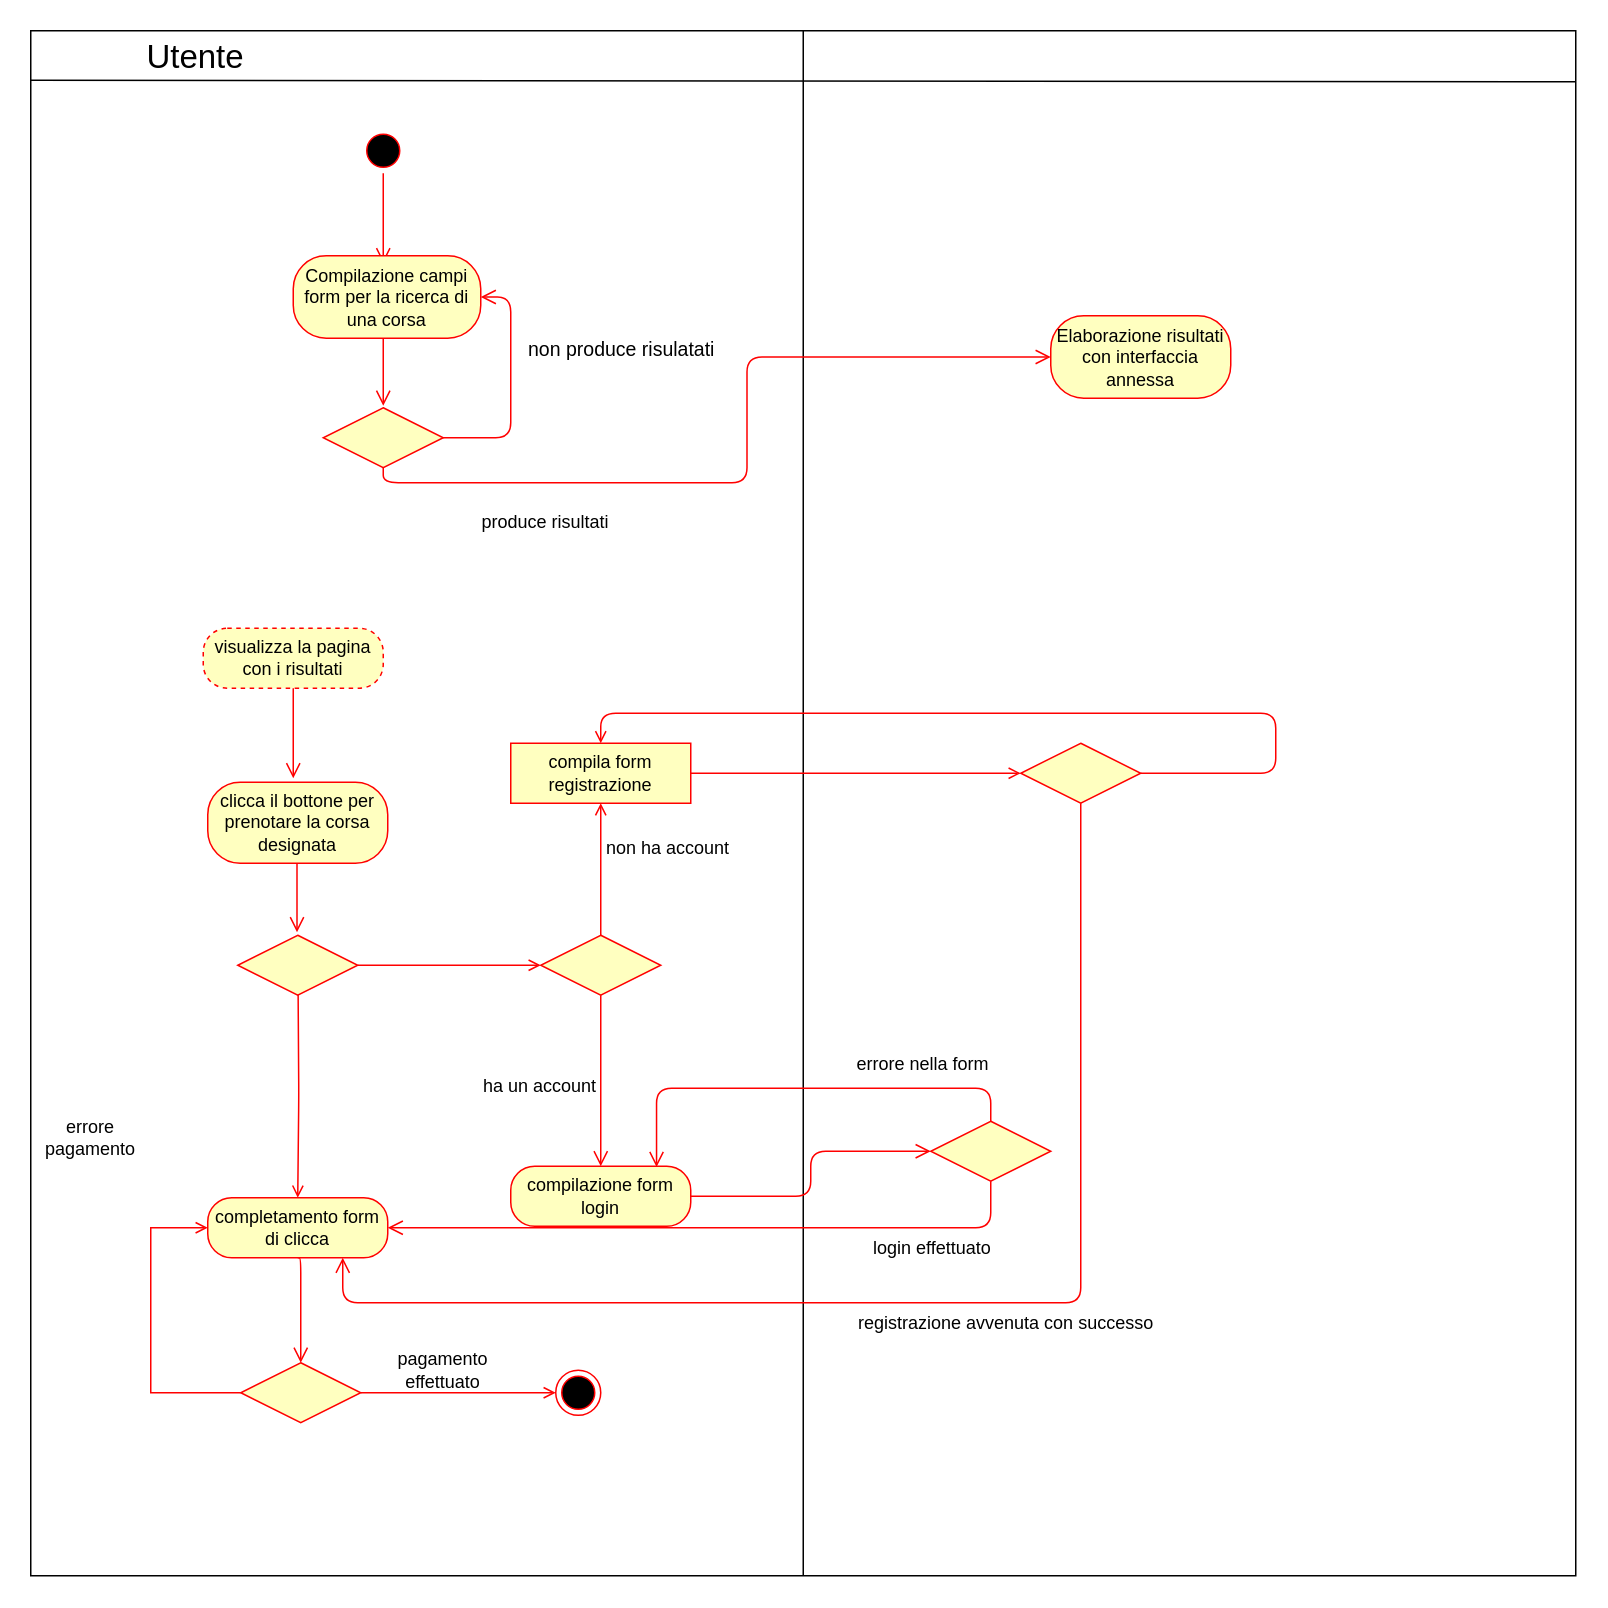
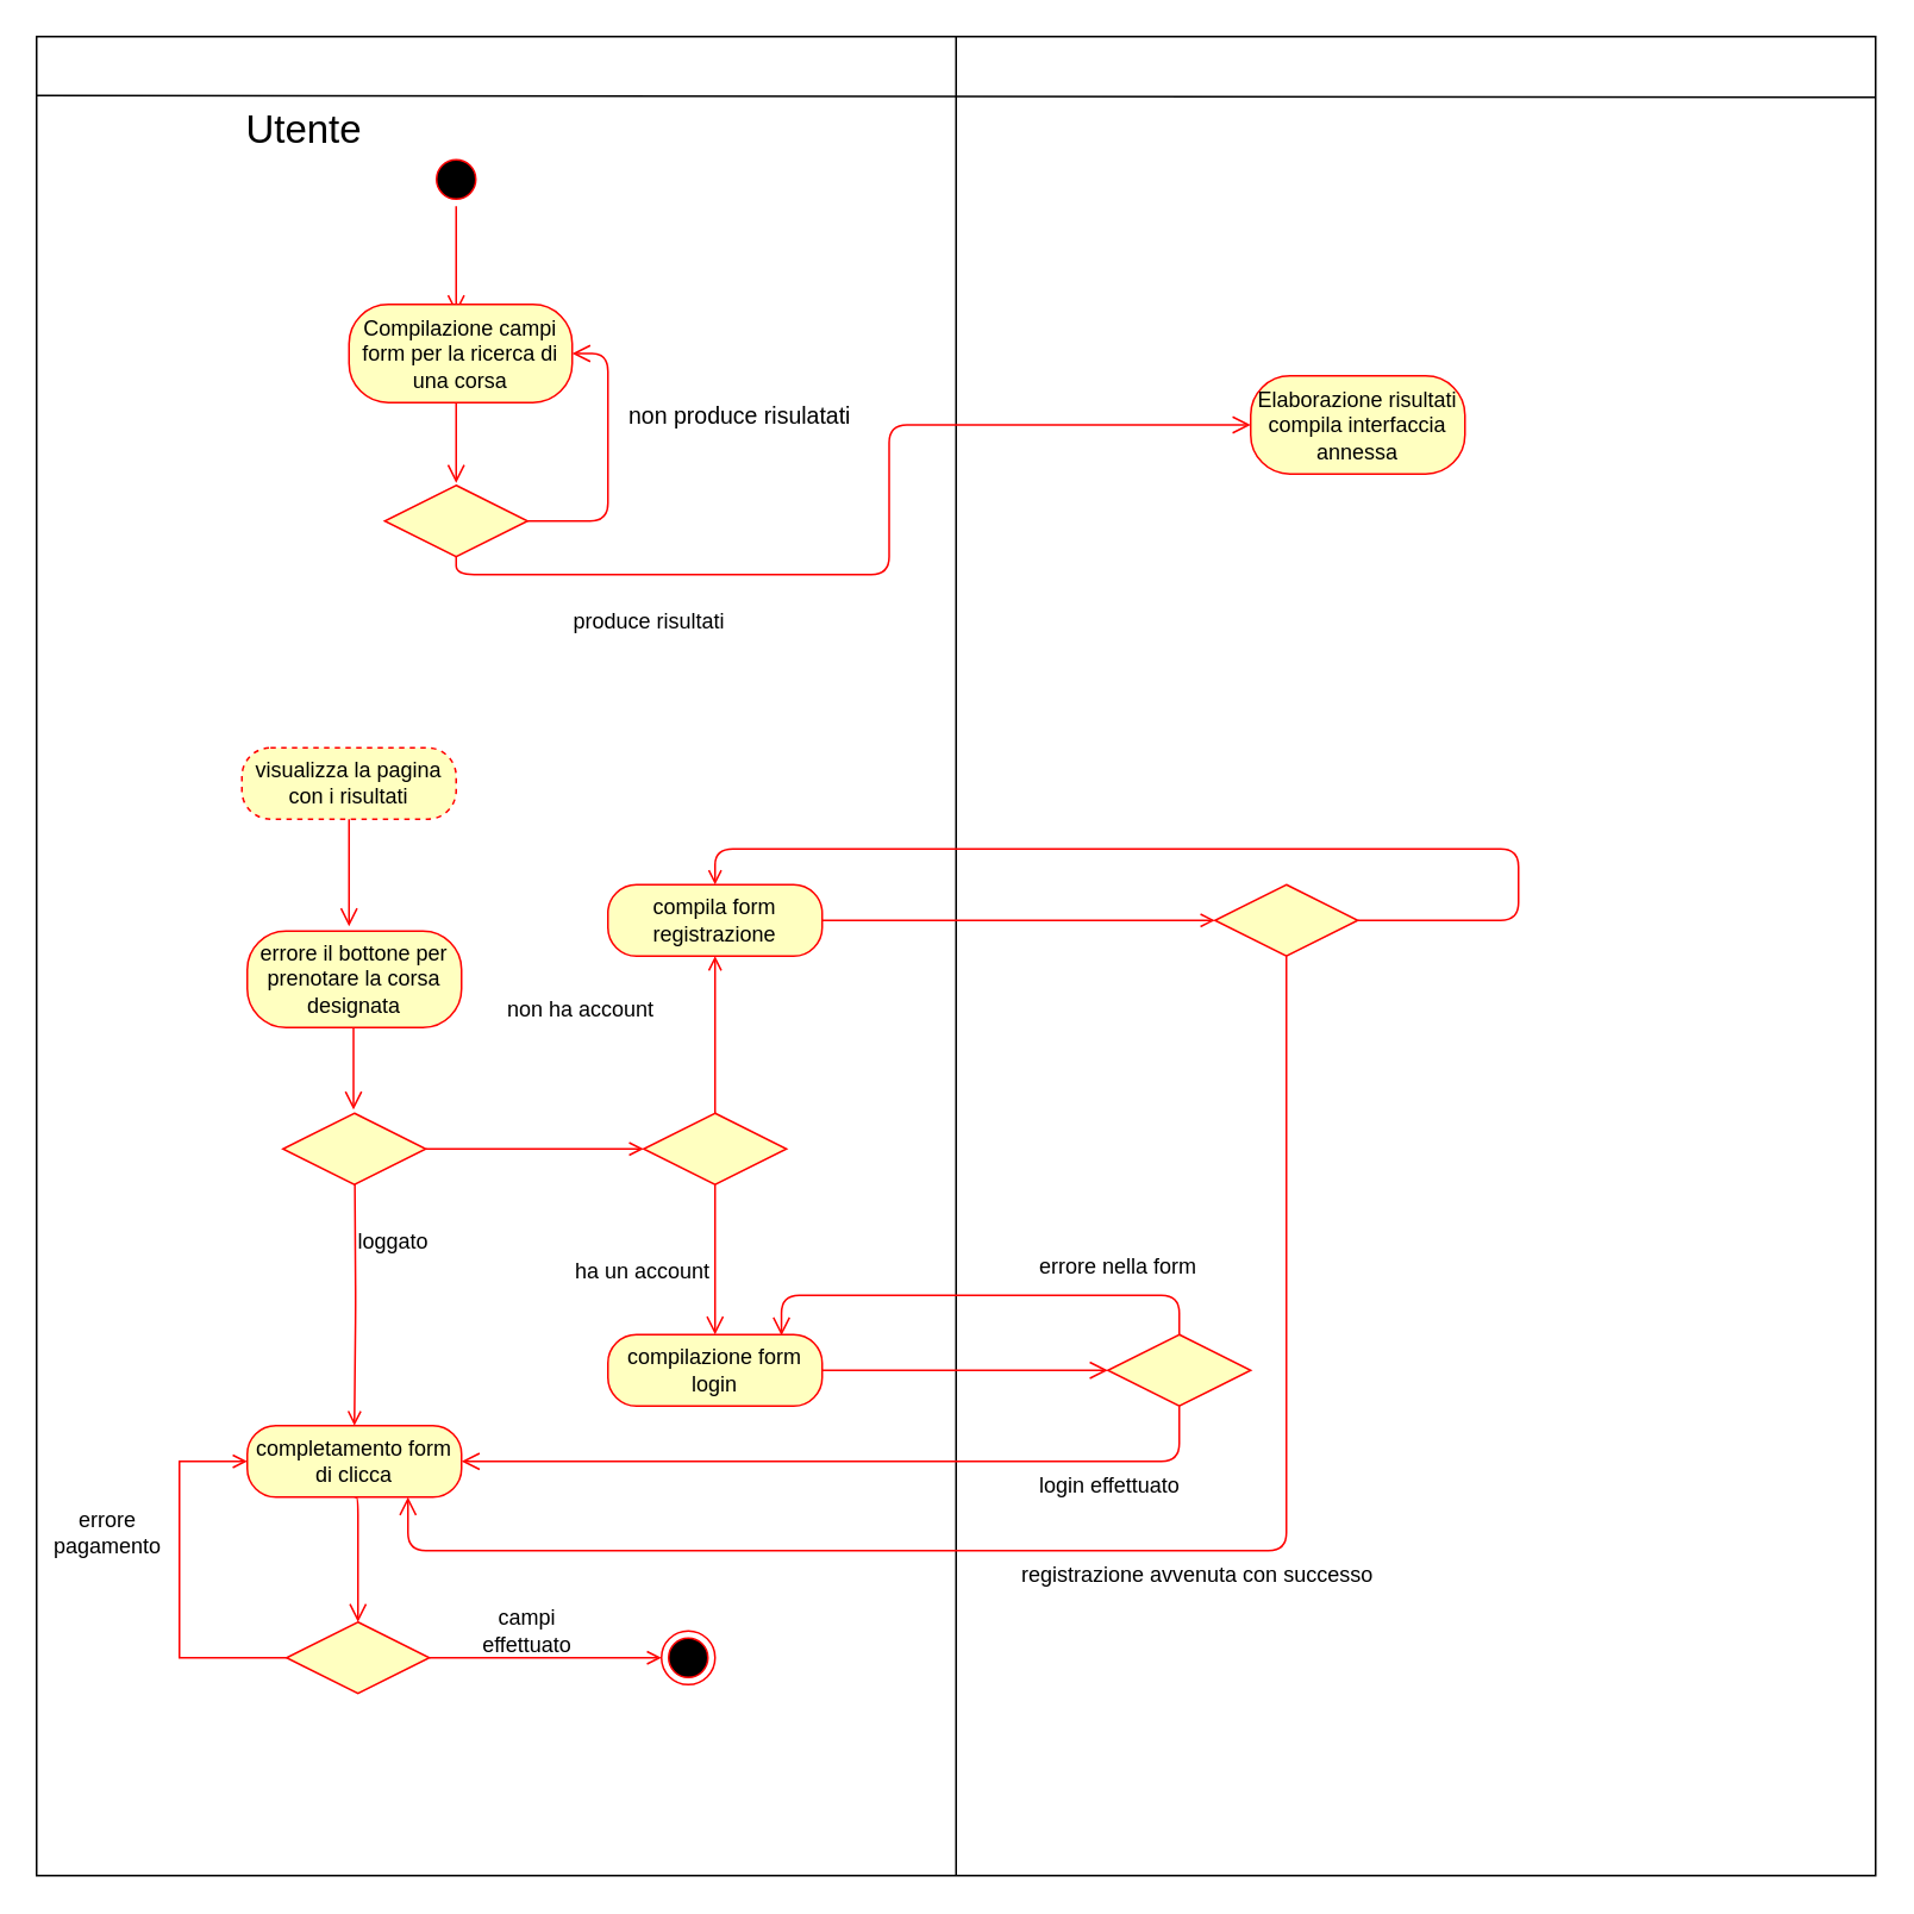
  <mxCell id="0" />
  <mxCell id="1" parent="0" />
  <mxCell id="2" value="" style="whiteSpace=wrap;html=1;aspect=fixed;noLabel=1;fontColor=none;" vertex="1" parent="1"><mxGeometry x="20" y="20" width="1030" height="1030" as="geometry" /></mxCell>
  <mxCell id="3" value="" style="endArrow=none;html=1;exitX=0;exitY=0.032;exitDx=0;exitDy=0;exitPerimeter=0;" edge="1" parent="1" source="2"><mxGeometry width="50" height="50" relative="1" as="geometry"><mxPoint x="30" y="54" as="sourcePoint" /><mxPoint x="1050" y="54" as="targetPoint" /></mxGeometry></mxCell>
- <mxCell id="4" value="Utente" style="text;html=1;strokeColor=none;fillColor=none;align=center;verticalAlign=middle;whiteSpace=wrap;rounded=0;fontSize=22;" vertex="1" parent="1"><mxGeometry x="110" y="28" width="40" height="20" as="geometry" /></mxCell>
+ <mxCell id="4" value="Utente" style="text;html=1;strokeColor=none;fillColor=none;align=center;verticalAlign=middle;whiteSpace=wrap;rounded=0;fontSize=22;" vertex="1" parent="1"><mxGeometry x="150" y="63" width="40" height="20" as="geometry" /></mxCell>
  <mxCell id="5" value="" style="endArrow=none;html=1;fontSize=22;entryX=0.5;entryY=1;entryDx=0;entryDy=0;exitX=0.5;exitY=0;exitDx=0;exitDy=0;" edge="1" parent="1" source="2" target="2"><mxGeometry width="50" height="50" relative="1" as="geometry"><mxPoint x="20" y="985" as="sourcePoint" /><mxPoint x="70" y="935" as="targetPoint" /></mxGeometry></mxCell>
  <mxCell id="6" value="" style="ellipse;html=1;shape=startState;fillColor=#000000;strokeColor=#ff0000;fontSize=22;fontColor=none;" vertex="1" parent="1"><mxGeometry x="240" y="85" width="30" height="30" as="geometry" /></mxCell>
  <mxCell id="7" value="" style="edgeStyle=orthogonalEdgeStyle;html=1;verticalAlign=bottom;endArrow=open;endSize=8;strokeColor=#ff0000;fontSize=22;fontColor=none;" edge="1" parent="1" source="6"><mxGeometry relative="1" as="geometry"><mxPoint x="255" y="175" as="targetPoint" /></mxGeometry></mxCell>
  <mxCell id="8" value="Compilazione campi form per la ricerca di una corsa" style="rounded=1;whiteSpace=wrap;html=1;arcSize=40;fontColor=#000000;fillColor=#ffffc0;strokeColor=#ff0000;" vertex="1" parent="1"><mxGeometry x="195" y="170" width="125" height="55" as="geometry" /></mxCell>
  <mxCell id="9" value="" style="edgeStyle=orthogonalEdgeStyle;html=1;verticalAlign=bottom;endArrow=open;endSize=8;strokeColor=#ff0000;fontSize=22;fontColor=none;" edge="1" parent="1" source="8"><mxGeometry relative="1" as="geometry"><mxPoint x="255" y="270" as="targetPoint" /><Array as="points"><mxPoint x="255" y="235" /><mxPoint x="255" y="235" /></Array></mxGeometry></mxCell>
  <mxCell id="10" value="" style="rhombus;whiteSpace=wrap;html=1;fillColor=#ffffc0;strokeColor=#ff0000;fontSize=22;fontColor=none;" vertex="1" parent="1"><mxGeometry x="215" y="271.333" width="80" height="40" as="geometry" /></mxCell>
  <mxCell id="11" value="non produce risulatati" style="edgeStyle=orthogonalEdgeStyle;html=1;align=left;verticalAlign=bottom;endArrow=open;endSize=8;strokeColor=#ff0000;fontSize=13;fontColor=none;entryX=1;entryY=0.5;entryDx=0;entryDy=0;" edge="1" parent="1" source="10" target="8"><mxGeometry x="0.176" y="-10" relative="1" as="geometry"><mxPoint x="395" y="291.333" as="targetPoint" /><Array as="points"><mxPoint x="340" y="292" /><mxPoint x="340" y="198" /></Array><mxPoint as="offset" /></mxGeometry></mxCell>
  <mxCell id="12" value="produce risultati" style="edgeStyle=orthogonalEdgeStyle;html=1;align=left;verticalAlign=top;endArrow=open;endSize=8;strokeColor=#ff0000;fontSize=12;fontColor=none;entryX=0;entryY=0.5;entryDx=0;entryDy=0;exitX=0.5;exitY=1;exitDx=0;exitDy=0;" edge="1" parent="1" source="10" target="13"><mxGeometry x="-0.724" y="-13" relative="1" as="geometry"><mxPoint x="255" y="371.333" as="targetPoint" /><mxPoint as="offset" /></mxGeometry></mxCell>
- <mxCell id="13" value="Elaborazione risultati con interfaccia annessa" style="rounded=1;whiteSpace=wrap;html=1;arcSize=40;fontColor=#000000;fillColor=#ffffc0;strokeColor=#ff0000;" vertex="1" parent="1"><mxGeometry x="700" y="210" width="120" height="55" as="geometry" /></mxCell>
+ <mxCell id="13" value="Elaborazione risultati compila interfaccia annessa" style="rounded=1;whiteSpace=wrap;html=1;arcSize=40;fontColor=#000000;fillColor=#ffffc0;strokeColor=#ff0000;" vertex="1" parent="1"><mxGeometry x="700" y="210" width="120" height="55" as="geometry" /></mxCell>
  <mxCell id="14" value="visualizza la pagina con i risultati" style="rounded=1;whiteSpace=wrap;html=1;arcSize=40;fontColor=#000000;fillColor=#ffffc0;strokeColor=#ff0000;dashed=1;" vertex="1" parent="1"><mxGeometry x="135" y="418.333" width="120" height="40" as="geometry" /></mxCell>
  <mxCell id="15" value="" style="edgeStyle=orthogonalEdgeStyle;html=1;verticalAlign=bottom;endArrow=open;endSize=8;strokeColor=#ff0000;fontSize=12;fontColor=none;" edge="1" parent="1" source="14"><mxGeometry relative="1" as="geometry"><mxPoint x="195" y="518.333" as="targetPoint" /></mxGeometry></mxCell>
- <mxCell id="16" value="clicca il bottone per prenotare la corsa designata" style="rounded=1;whiteSpace=wrap;html=1;arcSize=40;fontColor=#000000;fillColor=#ffffc0;strokeColor=#ff0000;" vertex="1" parent="1"><mxGeometry x="138" y="521" width="120" height="54" as="geometry" /></mxCell>
+ <mxCell id="16" value="errore il bottone per prenotare la corsa designata" style="rounded=1;whiteSpace=wrap;html=1;arcSize=40;fontColor=#000000;fillColor=#ffffc0;strokeColor=#ff0000;" vertex="1" parent="1"><mxGeometry x="138" y="521" width="120" height="54" as="geometry" /></mxCell>
  <mxCell id="17" value="" style="edgeStyle=orthogonalEdgeStyle;html=1;verticalAlign=bottom;endArrow=open;endSize=8;strokeColor=#ff0000;fontSize=12;fontColor=none;" edge="1" parent="1" source="16"><mxGeometry relative="1" as="geometry"><mxPoint x="197.5" y="621" as="targetPoint" /></mxGeometry></mxCell>
  <mxCell id="18" style="edgeStyle=orthogonalEdgeStyle;rounded=1;orthogonalLoop=1;jettySize=auto;html=1;endArrow=open;endFill=0;strokeColor=#FF0000;fontSize=12;fontColor=none;" edge="1" parent="1" target="21"><mxGeometry relative="1" as="geometry"><mxPoint x="198.238" y="659.881" as="sourcePoint" /><mxPoint x="198.238" y="726.143" as="targetPoint" /></mxGeometry></mxCell>
  <mxCell id="19" style="edgeStyle=orthogonalEdgeStyle;rounded=1;orthogonalLoop=1;jettySize=auto;html=1;entryX=0;entryY=0.5;entryDx=0;entryDy=0;endArrow=open;endFill=0;strokeColor=#FF0000;fontSize=12;fontColor=none;" edge="1" parent="1" source="20" target="24"><mxGeometry relative="1" as="geometry" /></mxCell>
  <mxCell id="20" value="" style="rhombus;whiteSpace=wrap;html=1;fillColor=#ffffc0;strokeColor=#ff0000;fontSize=12;fontColor=none;" vertex="1" parent="1"><mxGeometry x="158" y="623" width="80" height="40" as="geometry" /></mxCell>
  <mxCell id="21" value="completamento form di clicca" style="rounded=1;whiteSpace=wrap;html=1;arcSize=40;fontColor=#000000;fillColor=#ffffc0;strokeColor=#ff0000;" vertex="1" parent="1"><mxGeometry x="138" y="798" width="120" height="40" as="geometry" /></mxCell>
+ <mxCell id="22" value="loggato" style="text;html=1;strokeColor=none;fillColor=none;align=center;verticalAlign=middle;whiteSpace=wrap;rounded=0;fontSize=12;fontColor=none;" vertex="1" parent="1"><mxGeometry x="200" y="685" width="40" height="20" as="geometry" /></mxCell>
  <mxCell id="23" style="edgeStyle=orthogonalEdgeStyle;rounded=1;orthogonalLoop=1;jettySize=auto;html=1;entryX=0.5;entryY=1;entryDx=0;entryDy=0;endArrow=open;endFill=0;strokeColor=#FF0000;fontSize=12;fontColor=none;" edge="1" parent="1" source="24" target="27"><mxGeometry relative="1" as="geometry" /></mxCell>
  <mxCell id="24" value="" style="rhombus;whiteSpace=wrap;html=1;fillColor=#ffffc0;strokeColor=#ff0000;fontSize=12;fontColor=none;" vertex="1" parent="1"><mxGeometry x="360" y="623" width="80" height="40" as="geometry" /></mxCell>
  <mxCell id="25" value="ha un account" style="edgeStyle=orthogonalEdgeStyle;html=1;align=left;verticalAlign=top;endArrow=open;endSize=8;strokeColor=#ff0000;fontSize=12;fontColor=none;" edge="1" parent="1" source="24" target="32"><mxGeometry x="-0.167" y="-80" relative="1" as="geometry"><mxPoint x="410" y="715" as="targetPoint" /><Array as="points" /><mxPoint as="offset" /></mxGeometry></mxCell>
  <mxCell id="26" style="edgeStyle=orthogonalEdgeStyle;rounded=1;orthogonalLoop=1;jettySize=auto;html=1;entryX=0;entryY=0.5;entryDx=0;entryDy=0;endArrow=open;endFill=0;strokeColor=#FF0000;fontSize=12;fontColor=none;" edge="1" parent="1" source="27" target="30"><mxGeometry relative="1" as="geometry" /></mxCell>
- <mxCell id="27" value="compila form registrazione" style="whiteSpace=wrap;html=1;arcSize=40;fontColor=#000000;fillColor=#ffffc0;strokeColor=#ff0000;rounded=0;" vertex="1" parent="1"><mxGeometry x="340" y="495" width="120" height="40" as="geometry" /></mxCell>
- <mxCell id="28" value="non ha account" style="text;html=1;strokeColor=none;fillColor=none;align=center;verticalAlign=middle;whiteSpace=wrap;rounded=0;fontSize=12;fontColor=none;" vertex="1" parent="1"><mxGeometry x="400" y="555" width="90" height="20" as="geometry" /></mxCell>
+ <mxCell id="27" value="compila form registrazione" style="rounded=1;whiteSpace=wrap;html=1;arcSize=40;fontColor=#000000;fillColor=#ffffc0;strokeColor=#ff0000;" vertex="1" parent="1"><mxGeometry x="340" y="495" width="120" height="40" as="geometry" /></mxCell>
+ <mxCell id="28" value="non ha account" style="text;html=1;strokeColor=none;fillColor=none;align=center;verticalAlign=middle;whiteSpace=wrap;rounded=0;fontSize=12;fontColor=none;" vertex="1" parent="1"><mxGeometry x="280" y="555" width="90" height="20" as="geometry" /></mxCell>
  <mxCell id="29" style="edgeStyle=orthogonalEdgeStyle;rounded=1;orthogonalLoop=1;jettySize=auto;html=1;entryX=0.5;entryY=0;entryDx=0;entryDy=0;endArrow=open;endFill=0;strokeColor=#FF0000;fontSize=12;fontColor=none;" edge="1" parent="1" source="30" target="27"><mxGeometry relative="1" as="geometry"><Array as="points"><mxPoint x="850" y="515" /><mxPoint x="850" y="475" /><mxPoint x="400" y="475" /></Array></mxGeometry></mxCell>
  <mxCell id="30" value="" style="rhombus;whiteSpace=wrap;html=1;fillColor=#ffffc0;strokeColor=#ff0000;fontSize=12;fontColor=none;" vertex="1" parent="1"><mxGeometry x="680" y="495" width="80" height="40" as="geometry" /></mxCell>
  <mxCell id="31" value="registrazione avvenuta con successo" style="edgeStyle=orthogonalEdgeStyle;html=1;align=left;verticalAlign=top;endArrow=open;endSize=8;strokeColor=#ff0000;fontSize=12;fontColor=none;entryX=0.75;entryY=1;entryDx=0;entryDy=0;exitX=0.5;exitY=1;exitDx=0;exitDy=0;" edge="1" parent="1" source="30" target="21"><mxGeometry x="-0.221" y="-150" relative="1" as="geometry"><mxPoint x="708" y="615" as="targetPoint" /><Array as="points"><mxPoint x="720" y="535" /><mxPoint x="720" y="868" /><mxPoint x="228" y="868" /></Array><mxPoint x="-150" y="150" as="offset" /><mxPoint x="709" y="548" as="sourcePoint" /></mxGeometry></mxCell>
- <mxCell id="32" value="compilazione form login" style="rounded=1;whiteSpace=wrap;html=1;arcSize=40;fontColor=#000000;fillColor=#ffffc0;strokeColor=#ff0000;" vertex="1" parent="1"><mxGeometry x="340" y="777" width="120" height="40" as="geometry" /></mxCell>
+ <mxCell id="32" value="compilazione form login" style="rounded=1;whiteSpace=wrap;html=1;arcSize=40;fontColor=#000000;fillColor=#ffffc0;strokeColor=#ff0000;" vertex="1" parent="1"><mxGeometry x="340" y="747" width="120" height="40" as="geometry" /></mxCell>
  <mxCell id="33" value="" style="edgeStyle=orthogonalEdgeStyle;html=1;verticalAlign=bottom;endArrow=open;endSize=8;strokeColor=#ff0000;fontSize=12;fontColor=none;entryX=0;entryY=0.5;entryDx=0;entryDy=0;" edge="1" parent="1" source="32" target="34"><mxGeometry relative="1" as="geometry"><mxPoint x="410" y="827" as="targetPoint" /><Array as="points" /></mxGeometry></mxCell>
  <mxCell id="34" value="" style="rhombus;whiteSpace=wrap;html=1;fillColor=#ffffc0;strokeColor=#ff0000;fontSize=12;fontColor=none;" vertex="1" parent="1"><mxGeometry x="620" y="747" width="80" height="40" as="geometry" /></mxCell>
  <mxCell id="35" value="errore nella form" style="edgeStyle=orthogonalEdgeStyle;html=1;align=left;verticalAlign=bottom;endArrow=open;endSize=8;strokeColor=#ff0000;fontSize=12;fontColor=none;entryX=0.81;entryY=0.013;entryDx=0;entryDy=0;entryPerimeter=0;" edge="1" parent="1" source="34" target="32"><mxGeometry x="-0.239" y="-7" relative="1" as="geometry"><mxPoint x="810" y="757" as="targetPoint" /><Array as="points"><mxPoint x="660" y="725" /><mxPoint x="437" y="725" /></Array><mxPoint as="offset" /></mxGeometry></mxCell>
  <mxCell id="36" value="login effettuato" style="edgeStyle=orthogonalEdgeStyle;html=1;align=left;verticalAlign=top;endArrow=open;endSize=8;strokeColor=#ff0000;fontSize=12;fontColor=none;entryX=1;entryY=0.5;entryDx=0;entryDy=0;" edge="1" parent="1" source="34" target="21"><mxGeometry x="-0.487" relative="1" as="geometry"><mxPoint x="670" y="837" as="targetPoint" /><Array as="points"><mxPoint x="660" y="818" /></Array><mxPoint as="offset" /></mxGeometry></mxCell>
  <mxCell id="37" style="edgeStyle=orthogonalEdgeStyle;rounded=0;orthogonalLoop=1;jettySize=auto;html=1;entryX=0;entryY=0.5;entryDx=0;entryDy=0;endArrow=open;endFill=0;fillColor=#f8cecc;strokeColor=#FF0000;" edge="1" parent="1" source="39" target="21"><mxGeometry relative="1" as="geometry"><Array as="points"><mxPoint x="100" y="928" /><mxPoint x="100" y="818" /></Array></mxGeometry></mxCell>
  <mxCell id="38" style="edgeStyle=orthogonalEdgeStyle;rounded=0;orthogonalLoop=1;jettySize=auto;html=1;entryX=0;entryY=0.5;entryDx=0;entryDy=0;endArrow=open;endFill=0;strokeColor=#FF0000;" edge="1" parent="1" source="39" target="42"><mxGeometry relative="1" as="geometry" /></mxCell>
  <mxCell id="39" value="" style="rhombus;whiteSpace=wrap;html=1;fillColor=#ffffc0;strokeColor=#ff0000;fontSize=12;fontColor=none;" vertex="1" parent="1"><mxGeometry x="160" y="908" width="80" height="40" as="geometry" /></mxCell>
  <mxCell id="40" value="" style="edgeStyle=orthogonalEdgeStyle;html=1;align=left;verticalAlign=top;endArrow=open;endSize=8;strokeColor=#ff0000;fontSize=12;fontColor=none;exitX=0.5;exitY=1;exitDx=0;exitDy=0;entryX=0.5;entryY=0;entryDx=0;entryDy=0;" edge="1" parent="1" source="21" target="39"><mxGeometry x="-0.934" y="-90" relative="1" as="geometry"><mxPoint x="199" y="932" as="targetPoint" /><mxPoint x="680.143" y="786.929" as="sourcePoint" /><Array as="points"><mxPoint x="200" y="838" /></Array><mxPoint x="180" y="10" as="offset" /></mxGeometry></mxCell>
- <mxCell id="41" value="errore pagamento" style="text;html=1;strokeColor=none;fillColor=none;align=center;verticalAlign=middle;whiteSpace=wrap;rounded=0;" vertex="1" parent="1"><mxGeometry x="40" y="748" width="40" height="20" as="geometry" /></mxCell>
+ <mxCell id="41" value="errore pagamento" style="text;html=1;strokeColor=none;fillColor=none;align=center;verticalAlign=middle;whiteSpace=wrap;rounded=0;" vertex="1" parent="1"><mxGeometry x="40" y="848" width="40" height="20" as="geometry" /></mxCell>
  <mxCell id="42" value="" style="ellipse;html=1;shape=endState;fillColor=#000000;strokeColor=#ff0000;" vertex="1" parent="1"><mxGeometry x="370" y="913" width="30" height="30" as="geometry" /></mxCell>
- <mxCell id="43" value="pagamento effettuato" style="text;html=1;strokeColor=none;fillColor=none;align=center;verticalAlign=middle;whiteSpace=wrap;rounded=0;" vertex="1" parent="1"><mxGeometry x="275" y="903" width="40" height="20" as="geometry" /></mxCell>
+ <mxCell id="43" value="campi effettuato" style="text;html=1;strokeColor=none;fillColor=none;align=center;verticalAlign=middle;whiteSpace=wrap;rounded=0;" vertex="1" parent="1"><mxGeometry x="275" y="903" width="40" height="20" as="geometry" /></mxCell>
